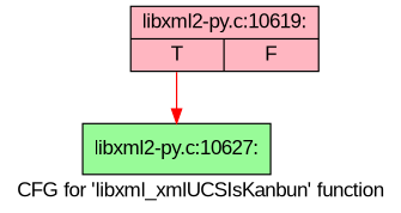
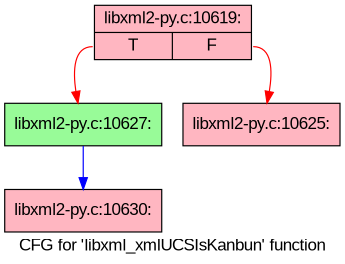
  digraph {
    fontname="Liberation Sans"
    label="CFG for 'libxml_xmlUCSIsKanbun' function"
    node [fillcolor=lightpink fontname="Liberation Sans" shape=record style=filled]
    edge [color=red fontname="Liberation Sans"]
    n1 [label="{libxml2-py.c:10619:|{<s0>T|<s1>F}}"]
    n2 [fillcolor=palegreen label="{libxml2-py.c:10627:}"]
+   n3 [label="{libxml2-py.c:10625:}"]
+   n4 [label="{libxml2-py.c:10630:}"]
    n1 -> n2 [tailport=s0]
+   n1 -> n3 [tailport=s1]
+   n2 -> n4 [color=blue]
  }
